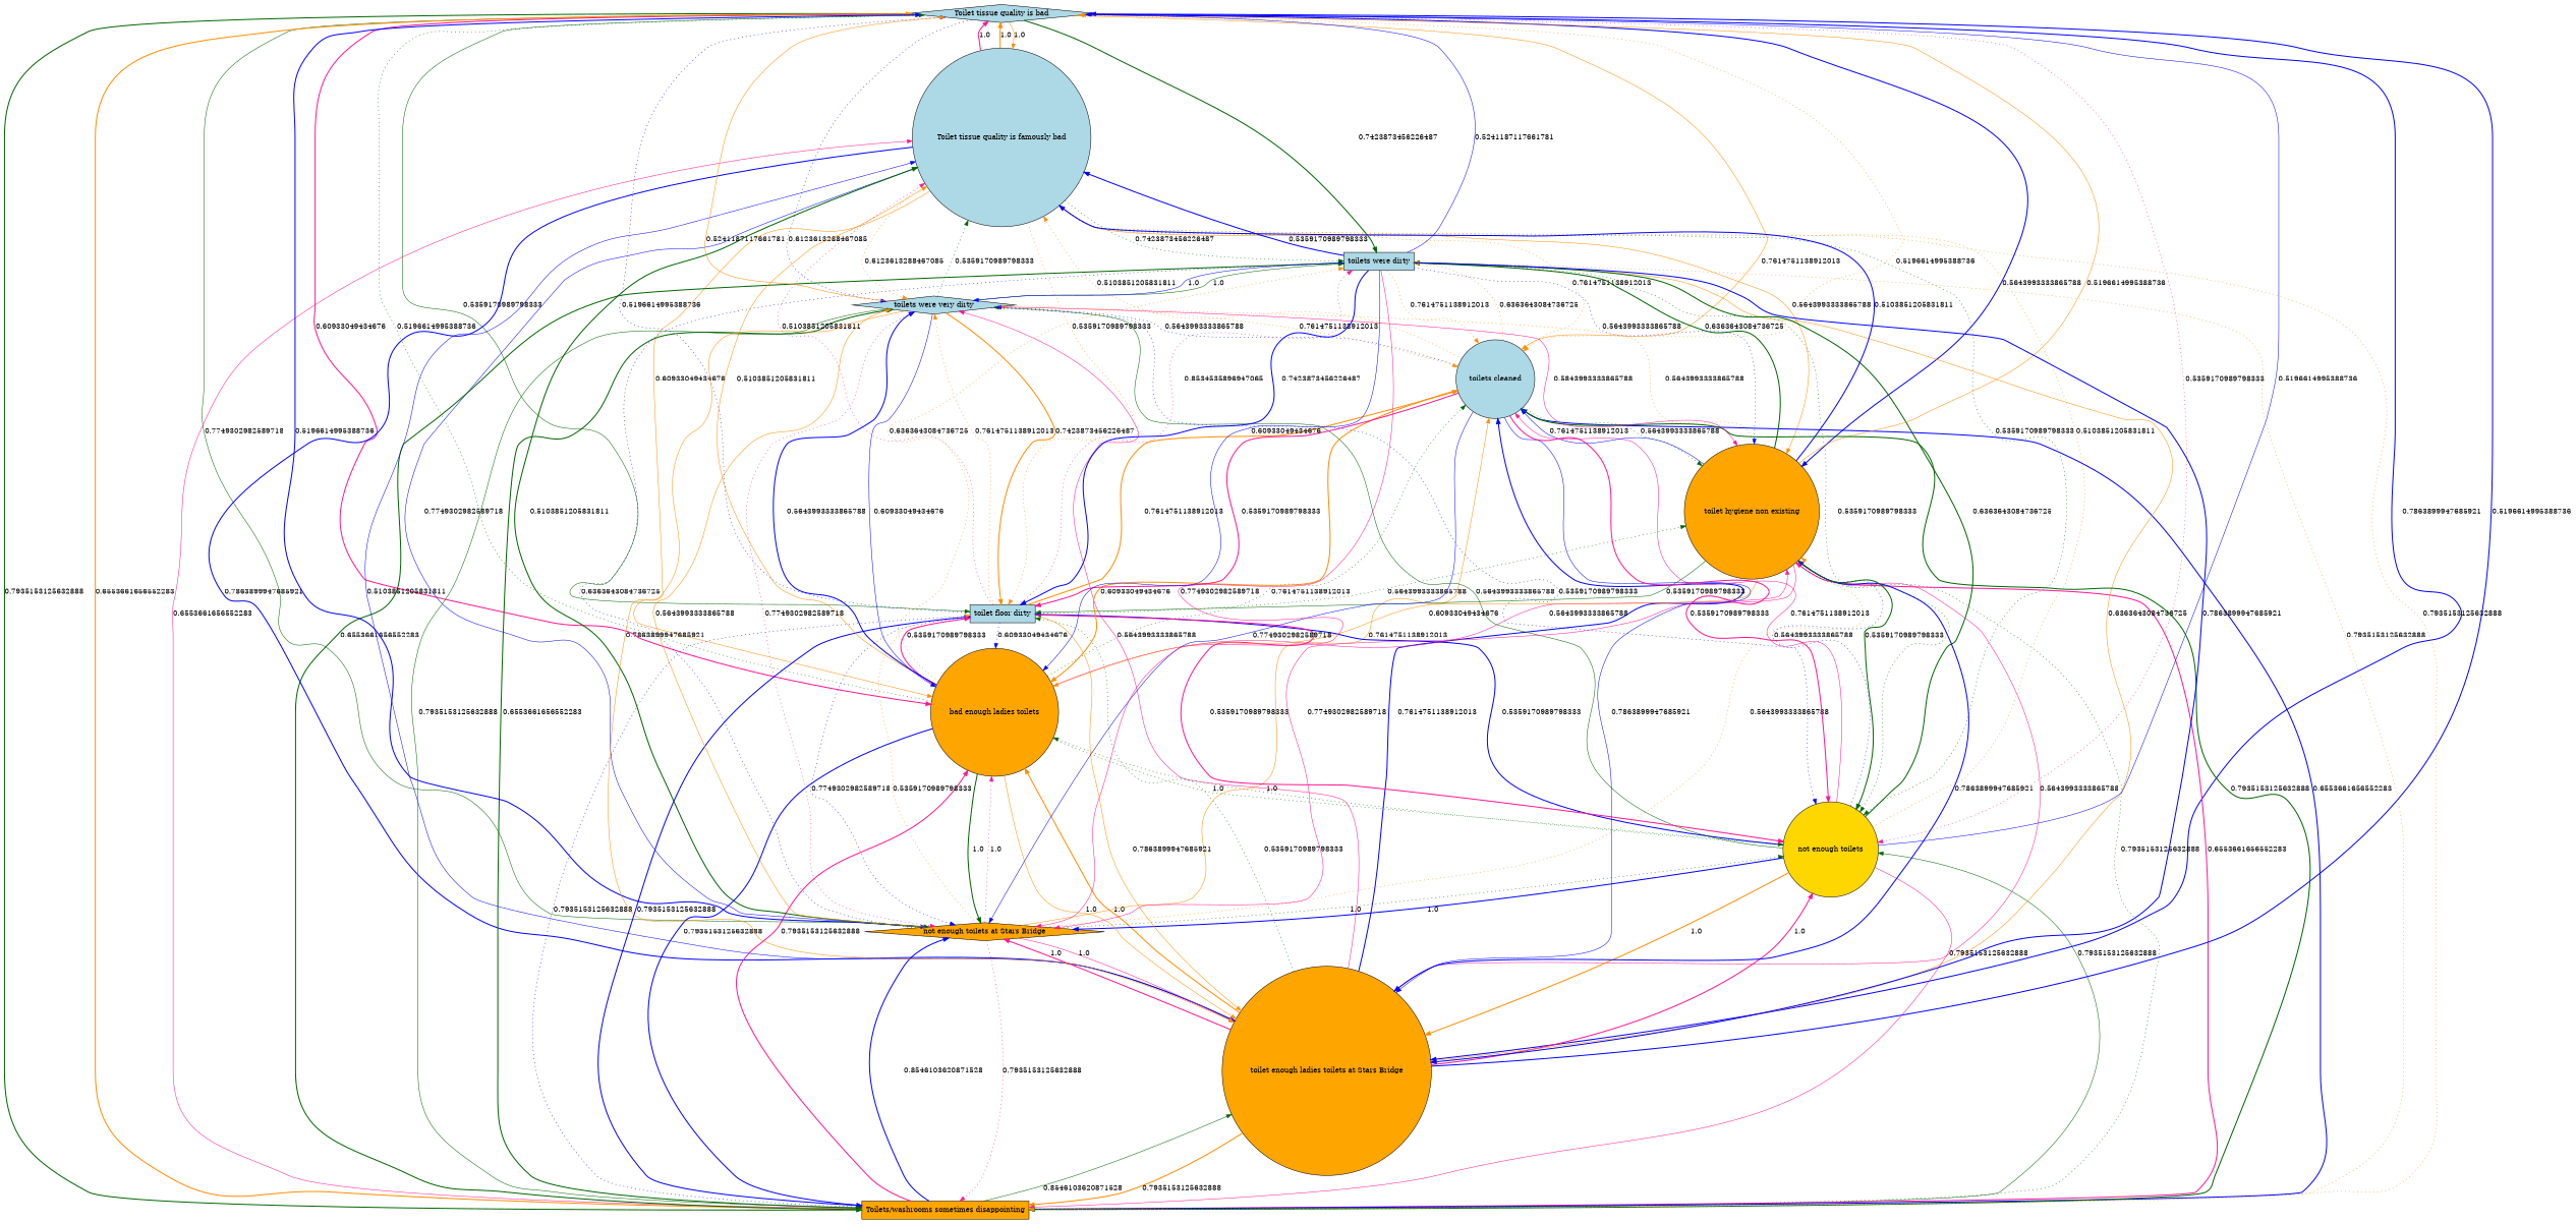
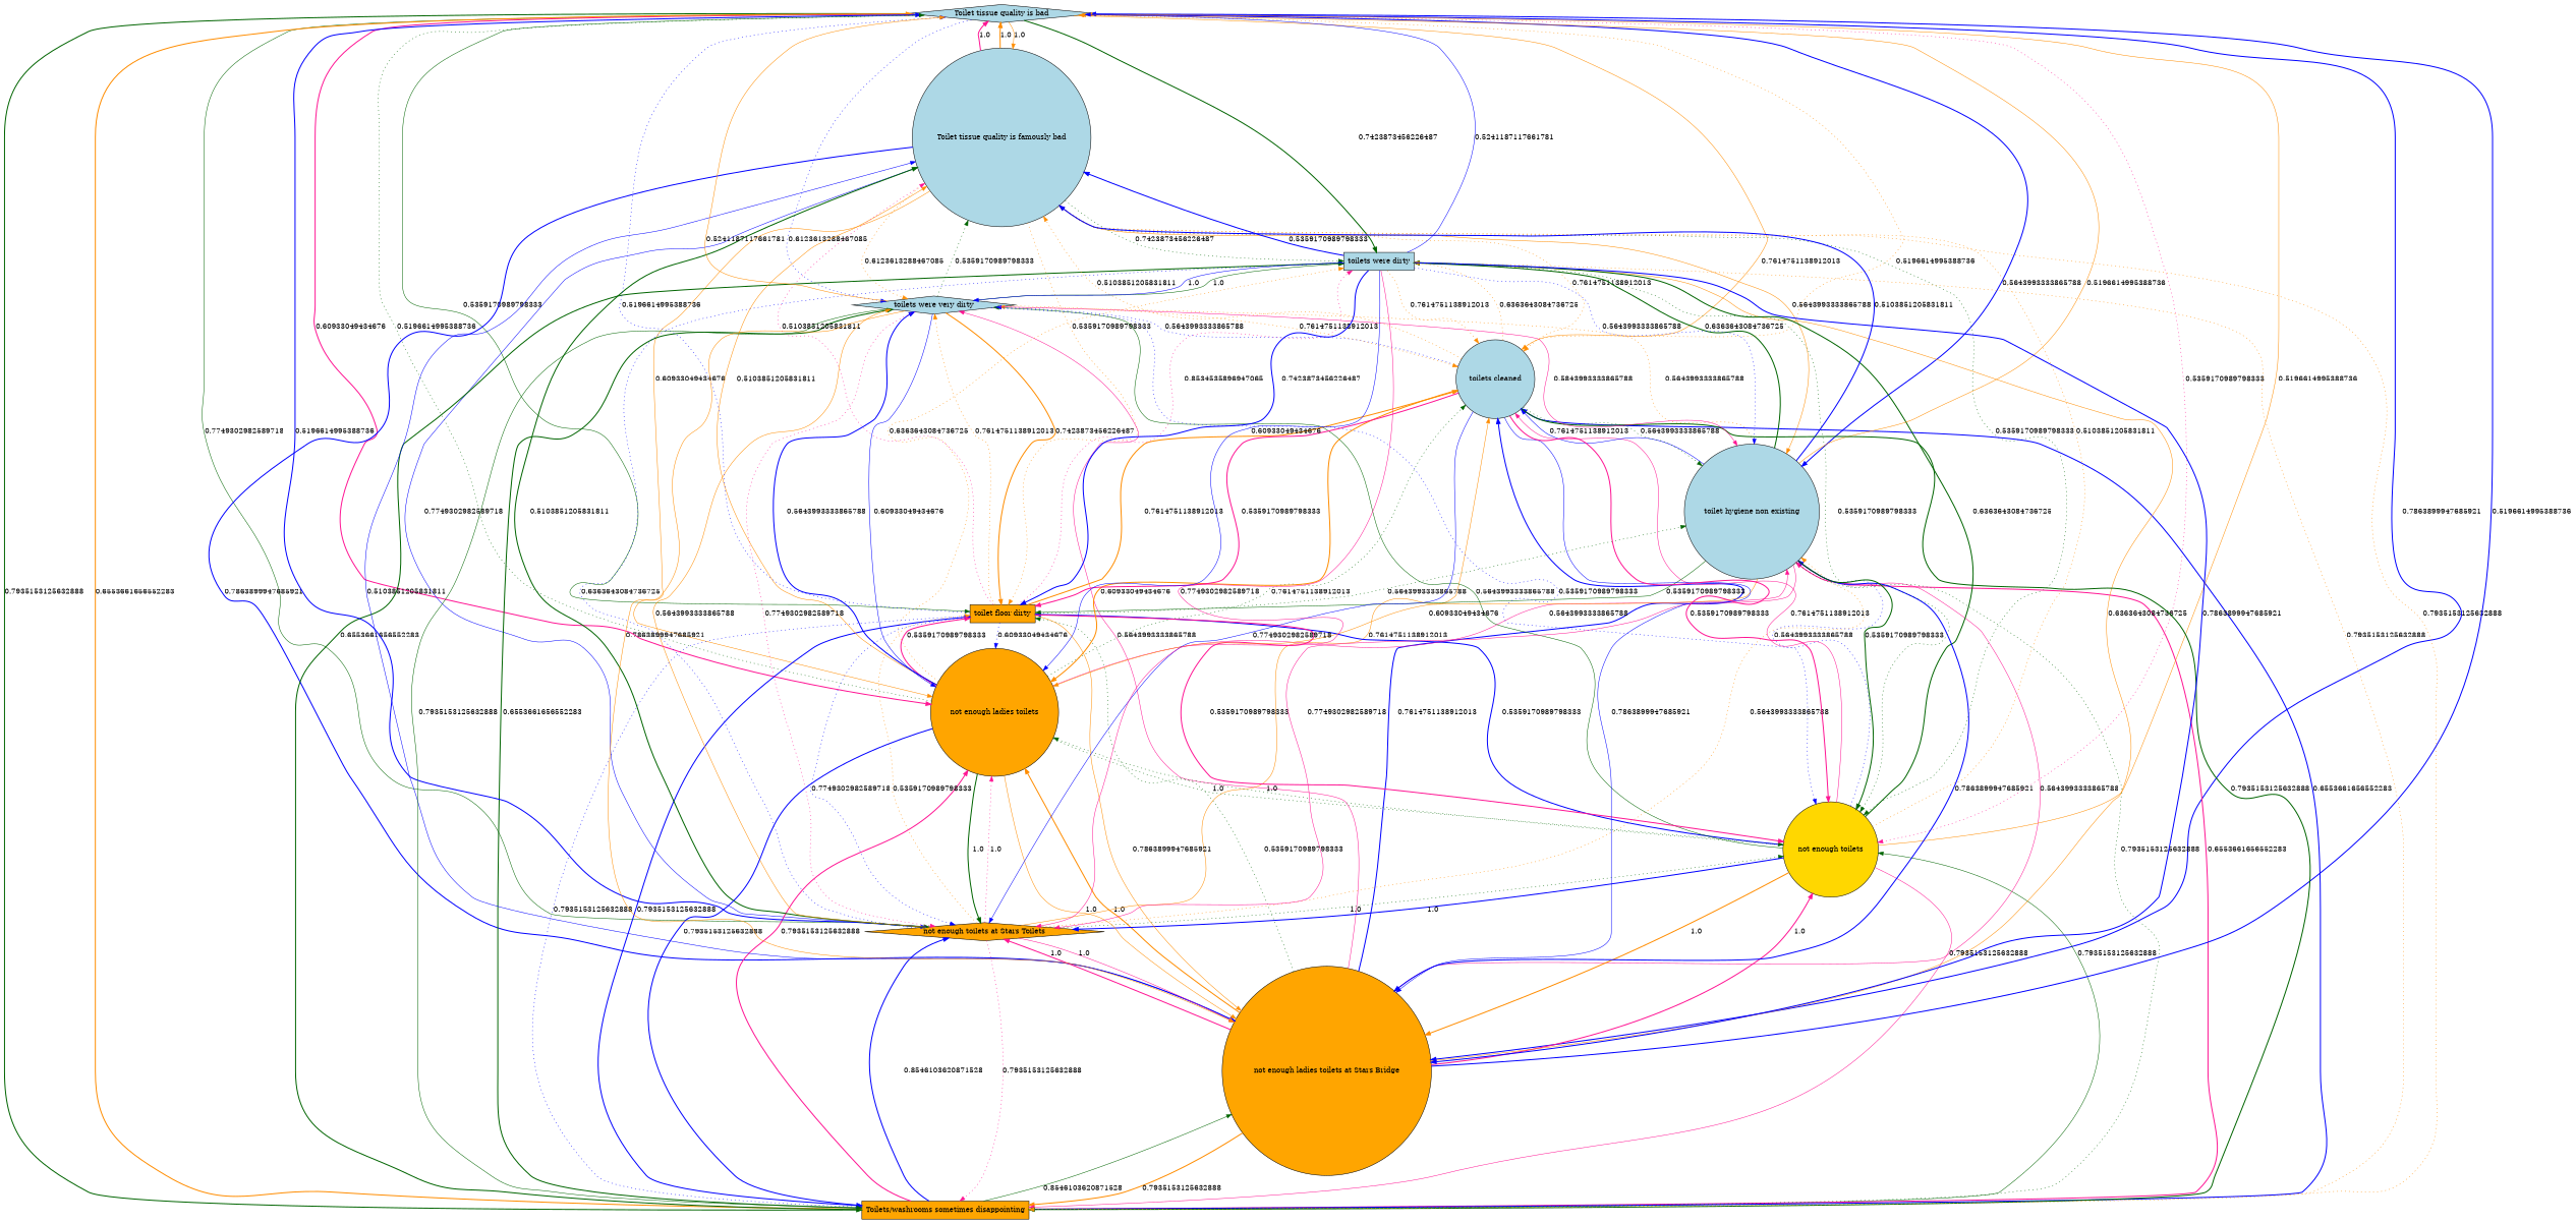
  digraph {
    node [fillcolor=lightblue shape=circle style=filled]
    edge [color=darkorange style=bold]
    "Toilet tissue quality is bad" [shape=diamond]
    "Toilet tissue quality is famously bad"
    "Toilets/washrooms sometimes disappointing" [fillcolor=orange shape=box]
-   "not enough ladies toilets at Stars Bridge" [fillcolor=orange label="toilet enough ladies toilets at Stars Bridge"]
-   "not enough toilets at Stars Bridge" [fillcolor=orange shape=diamond]
+   "not enough ladies toilets at Stars Bridge" [fillcolor=orange]
+   "not enough toilets at Stars Bridge" [fillcolor=orange shape=diamond label="not enough toilets at Stars Toilets"]
    "not enough toilets" [fillcolor=gold]
-   "not enough ladies toilets" [fillcolor=orange label="bad enough ladies toilets"]
-   "toilet floor dirty" [shape=box]
-   "toilet hygiene non existing" [fillcolor=orange]
+   "not enough ladies toilets" [fillcolor=orange]
+   "toilet floor dirty" [fillcolor=orange shape=box]
+   "toilet hygiene non existing"
    "toilets cleaned"
    "toilets were very dirty" [shape=diamond]
    "toilets were dirty" [shape=box]
    "Toilet tissue quality is bad" -> "Toilet tissue quality is famously bad" [label=1.0 style=solid]
    "Toilet tissue quality is bad" -> "Toilets/washrooms sometimes disappointing" [color=darkgreen label=0.7935153125632888]
    "Toilet tissue quality is bad" -> "not enough ladies toilets at Stars Bridge" [color=blue label=0.7863899947685921]
    "Toilet tissue quality is bad" -> "not enough toilets at Stars Bridge" [color=darkgreen label=0.7749302982589718 style=solid]
    "Toilet tissue quality is bad" -> "not enough toilets" [color=deeppink label=0.5359170989798333 style=dotted]
    "Toilet tissue quality is bad" -> "not enough ladies toilets" [color=deeppink label=0.60933049434676]
    "Toilet tissue quality is bad" -> "toilet floor dirty" [color=darkgreen label=0.5359170989798333 style=solid]
    "Toilet tissue quality is bad" -> "toilet hygiene non existing" [color=blue label=0.5643993333865788]
    "Toilet tissue quality is bad" -> "toilets cleaned" [label=0.7614751138912013 style=solid]
    "Toilet tissue quality is bad" -> "toilets were very dirty" [color=blue label=0.6123613288467085 style=dotted]
    "Toilet tissue quality is bad" -> "toilets were dirty" [color=darkgreen label=0.7423873456226487]
    "Toilet tissue quality is famously bad" -> "Toilet tissue quality is bad" [color=deeppink label=1.0]
    "Toilet tissue quality is famously bad" -> "Toilet tissue quality is bad" [label=1.0]
    "Toilet tissue quality is famously bad" -> "Toilets/washrooms sometimes disappointing" [label=0.7935153125632888 style=dotted]
    "Toilet tissue quality is famously bad" -> "not enough ladies toilets at Stars Bridge" [color=blue label=0.7863899947685921]
    "Toilet tissue quality is famously bad" -> "not enough toilets at Stars Bridge" [color=blue label=0.7749302982589718 style=solid]
    "Toilet tissue quality is famously bad" -> "not enough toilets" [color=darkgreen label=0.5359170989798333 style=dotted]
    "Toilet tissue quality is famously bad" -> "not enough ladies toilets" [label=0.60933049434676 style=solid]
    "Toilet tissue quality is famously bad" -> "toilet floor dirty" [label=0.5359170989798333 style=dotted]
    "Toilet tissue quality is famously bad" -> "toilet hygiene non existing" [label=0.5643993333865788 style=solid]
    "Toilet tissue quality is famously bad" -> "toilets cleaned" [label=0.7614751138912013 style=dotted]
    "Toilet tissue quality is famously bad" -> "toilets were very dirty" [label=0.6123613288467085 style=dotted]
    "Toilet tissue quality is famously bad" -> "toilets were dirty" [color=darkgreen label=0.7423873456226487 style=dotted]
    "Toilets/washrooms sometimes disappointing" -> "Toilet tissue quality is bad" [label=0.6553661656552283]
-   "Toilets/washrooms sometimes disappointing" -> "Toilet tissue quality is famously bad" [color=deeppink label=0.6553661656552283 style=solid]
    "Toilets/washrooms sometimes disappointing" -> "not enough ladies toilets at Stars Bridge" [color=darkgreen label=0.8546103620871528 style=solid]
    "Toilets/washrooms sometimes disappointing" -> "not enough toilets at Stars Bridge" [color=blue label=0.8546103620871528]
    "Toilets/washrooms sometimes disappointing" -> "not enough toilets" [color=darkgreen label=0.7935153125632888 style=solid]
    "Toilets/washrooms sometimes disappointing" -> "not enough ladies toilets" [color=deeppink label=0.7935153125632888]
    "Toilets/washrooms sometimes disappointing" -> "toilet floor dirty" [color=blue label=0.7935153125632888]
    "Toilets/washrooms sometimes disappointing" -> "toilet hygiene non existing" [color=deeppink label=0.6553661656552283]
    "Toilets/washrooms sometimes disappointing" -> "toilets cleaned" [color=blue label=0.6553661656552283]
    "Toilets/washrooms sometimes disappointing" -> "toilets were very dirty" [color=darkgreen label=0.6553661656552283]
    "Toilets/washrooms sometimes disappointing" -> "toilets were dirty" [color=darkgreen label=0.6553661656552283]
    "not enough ladies toilets at Stars Bridge" -> "Toilet tissue quality is bad" [color=blue label=0.5196614995388736]
    "not enough ladies toilets at Stars Bridge" -> "Toilet tissue quality is famously bad" [color=blue label=0.5103851205831811 style=solid]
    "not enough ladies toilets at Stars Bridge" -> "Toilets/washrooms sometimes disappointing" [label=0.7935153125632888]
    "not enough ladies toilets at Stars Bridge" -> "not enough toilets at Stars Bridge" [color=deeppink label=1.0]
    "not enough ladies toilets at Stars Bridge" -> "not enough toilets" [color=deeppink label=1.0]
    "not enough ladies toilets at Stars Bridge" -> "not enough ladies toilets" [label=1.0]
    "not enough ladies toilets at Stars Bridge" -> "toilet floor dirty" [color=darkgreen label=0.5359170989798333 style=dotted]
    "not enough ladies toilets at Stars Bridge" -> "toilet hygiene non existing" [color=deeppink label=0.5643993333865788 style=solid]
    "not enough ladies toilets at Stars Bridge" -> "toilets cleaned" [color=blue label=0.7614751138912013]
    "not enough ladies toilets at Stars Bridge" -> "toilets were very dirty" [color=deeppink label=0.5643993333865788 style=solid]
    "not enough ladies toilets at Stars Bridge" -> "toilets were dirty" [label=0.6363643084736725 style=solid]
    "not enough toilets at Stars Bridge" -> "Toilet tissue quality is bad" [color=blue label=0.5196614995388736]
    "not enough toilets at Stars Bridge" -> "Toilet tissue quality is famously bad" [color=darkgreen label=0.5103851205831811]
    "not enough toilets at Stars Bridge" -> "Toilets/washrooms sometimes disappointing" [color=deeppink label=0.7935153125632888 style=dotted]
    "not enough toilets at Stars Bridge" -> "not enough ladies toilets at Stars Bridge" [color=deeppink label=1.0 style=solid]
    "not enough toilets at Stars Bridge" -> "not enough toilets" [color=darkgreen label=1.0 style=dotted]
    "not enough toilets at Stars Bridge" -> "not enough ladies toilets" [color=deeppink label=1.0 style=dotted]
    "not enough toilets at Stars Bridge" -> "toilet floor dirty" [label=0.5359170989798333 style=dotted]
    "not enough toilets at Stars Bridge" -> "toilet hygiene non existing" [label=0.5643993333865788 style=dotted]
    "not enough toilets at Stars Bridge" -> "toilets cleaned" [label=0.7614751138912013 style=solid]
    "not enough toilets at Stars Bridge" -> "toilets were very dirty" [label=0.5643993333865788 style=solid]
    "not enough toilets at Stars Bridge" -> "toilets were dirty" [color=blue label=0.6363643084736725 style=dotted]
-   "not enough toilets" -> "Toilet tissue quality is bad" [color=blue label=0.5196614995388736 style=solid]
+   "not enough toilets" -> "Toilet tissue quality is bad" [label=0.5196614995388736 style=solid]
    "not enough toilets" -> "Toilet tissue quality is famously bad" [label=0.5103851205831811 style=dotted]
    "not enough toilets" -> "Toilets/washrooms sometimes disappointing" [color=deeppink label=0.7935153125632888 style=solid]
    "not enough toilets" -> "not enough ladies toilets at Stars Bridge" [label=1.0]
    "not enough toilets" -> "not enough toilets at Stars Bridge" [color=blue label=1.0]
    "not enough toilets" -> "not enough ladies toilets" [color=darkgreen label=1.0 style=dotted]
    "not enough toilets" -> "toilet floor dirty" [color=blue label=0.5359170989798333]
    "not enough toilets" -> "toilet hygiene non existing" [color=blue label=0.5643993333865788 style=dotted]
    "not enough toilets" -> "toilets cleaned" [color=deeppink label=0.7614751138912013 style=solid]
    "not enough toilets" -> "toilets were very dirty" [color=darkgreen label=0.5643993333865788 style=solid]
    "not enough toilets" -> "toilets were dirty" [color=darkgreen label=0.6363643084736725]
    "not enough ladies toilets" -> "Toilet tissue quality is bad" [color=darkgreen label=0.5196614995388736 style=dotted]
    "not enough ladies toilets" -> "Toilet tissue quality is famously bad" [label=0.5103851205831811 style=solid]
    "not enough ladies toilets" -> "Toilets/washrooms sometimes disappointing" [color=blue label=0.7935153125632888]
    "not enough ladies toilets" -> "not enough ladies toilets at Stars Bridge" [label=1.0 style=solid]
    "not enough ladies toilets" -> "not enough toilets at Stars Bridge" [color=darkgreen label=1.0]
    "not enough ladies toilets" -> "not enough toilets" [color=darkgreen label=1.0 style=dotted]
    "not enough ladies toilets" -> "toilet floor dirty" [color=deeppink label=0.5359170989798333]
    "not enough ladies toilets" -> "toilet hygiene non existing" [color=deeppink label=0.5643993333865788 style=solid]
    "not enough ladies toilets" -> "toilets cleaned" [color=darkgreen label=0.7614751138912013 style=dotted]
    "not enough ladies toilets" -> "toilets were very dirty" [color=blue label=0.5643993333865788]
    "not enough ladies toilets" -> "toilets were dirty" [label=0.6363643084736725 style=dotted]
    "toilet floor dirty" -> "Toilet tissue quality is bad" [color=blue label=0.5196614995388736 style=dotted]
    "toilet floor dirty" -> "Toilet tissue quality is famously bad" [color=deeppink label=0.5103851205831811 style=dotted]
    "toilet floor dirty" -> "Toilets/washrooms sometimes disappointing" [color=blue label=0.7935153125632888 style=dotted]
    "toilet floor dirty" -> "not enough ladies toilets at Stars Bridge" [label=0.7863899947685921 style=solid]
    "toilet floor dirty" -> "not enough toilets at Stars Bridge" [color=blue label=0.7749302982589718 style=dotted]
    "toilet floor dirty" -> "not enough toilets" [color=deeppink label=0.5359170989798333]
    "toilet floor dirty" -> "not enough ladies toilets" [color=blue label=0.60933049434676 style=dotted]
    "toilet floor dirty" -> "toilet hygiene non existing" [color=darkgreen label=0.5643993333865788 style=dotted]
    "toilet floor dirty" -> "toilets cleaned" [label=0.7614751138912013]
    "toilet floor dirty" -> "toilets were very dirty" [label=0.7614751138912013 style=dotted]
    "toilet floor dirty" -> "toilets were dirty" [color=deeppink label=0.8534535896947065 style=dotted]
    "toilet hygiene non existing" -> "Toilet tissue quality is bad" [label=0.5196614995388736 style=solid]
    "toilet hygiene non existing" -> "Toilet tissue quality is famously bad" [color=blue label=0.5103851205831811]
    "toilet hygiene non existing" -> "Toilets/washrooms sometimes disappointing" [color=darkgreen label=0.7935153125632888 style=dotted]
    "toilet hygiene non existing" -> "not enough ladies toilets at Stars Bridge" [color=blue label=0.7863899947685921]
    "toilet hygiene non existing" -> "not enough toilets at Stars Bridge" [color=deeppink label=0.7749302982589718 style=solid]
    "toilet hygiene non existing" -> "not enough toilets" [color=darkgreen label=0.5359170989798333]
    "toilet hygiene non existing" -> "not enough ladies toilets" [label=0.60933049434676 style=solid]
    "toilet hygiene non existing" -> "toilet floor dirty" [color=darkgreen label=0.5359170989798333 style=solid]
    "toilet hygiene non existing" -> "toilets cleaned" [color=blue label=0.7614751138912013 style=solid]
    "toilet hygiene non existing" -> "toilets were very dirty" [label=0.5643993333865788 style=dotted]
    "toilet hygiene non existing" -> "toilets were dirty" [color=darkgreen label=0.6363643084736725]
    "toilets cleaned" -> "Toilet tissue quality is bad" [label=0.5196614995388736 style=dotted]
    "toilets cleaned" -> "Toilet tissue quality is famously bad" [label=0.5103851205831811 style=dotted]
    "toilets cleaned" -> "Toilets/washrooms sometimes disappointing" [color=darkgreen label=0.7935153125632888]
    "toilets cleaned" -> "not enough ladies toilets at Stars Bridge" [color=blue label=0.7863899947685921 style=solid]
    "toilets cleaned" -> "not enough toilets at Stars Bridge" [color=blue label=0.7749302982589718 style=solid]
    "toilets cleaned" -> "not enough toilets" [color=deeppink label=0.5359170989798333]
    "toilets cleaned" -> "not enough ladies toilets" [label=0.60933049434676]
    "toilets cleaned" -> "toilet floor dirty" [color=deeppink label=0.5359170989798333]
    "toilets cleaned" -> "toilet hygiene non existing" [color=darkgreen label=0.5643993333865788 style=dotted]
    "toilets cleaned" -> "toilets were very dirty" [color=blue label=0.5643993333865788 style=dotted]
    "toilets cleaned" -> "toilets were dirty" [label=0.6363643084736725 style=dotted]
    "toilets were very dirty" -> "Toilet tissue quality is bad" [label=0.5241187117661781 style=solid]
    "toilets were very dirty" -> "Toilet tissue quality is famously bad" [color=darkgreen label=0.5359170989798333 style=dotted]
    "toilets were very dirty" -> "Toilets/washrooms sometimes disappointing" [color=darkgreen label=0.7935153125632888 style=solid]
    "toilets were very dirty" -> "not enough ladies toilets at Stars Bridge" [label=0.7863899947685921 style=solid]
    "toilets were very dirty" -> "not enough toilets at Stars Bridge" [color=deeppink label=0.7749302982589718 style=dotted]
    "toilets were very dirty" -> "not enough toilets" [color=blue label=0.5359170989798333 style=dotted]
    "toilets were very dirty" -> "not enough ladies toilets" [color=blue label=0.60933049434676 style=solid]
    "toilets were very dirty" -> "toilet floor dirty" [label=0.7423873456226487]
    "toilets were very dirty" -> "toilet hygiene non existing" [color=deeppink label=0.5843993333865788 style=solid]
    "toilets were very dirty" -> "toilets cleaned" [label=0.7614751138912013 style=dotted]
    "toilets were very dirty" -> "toilets were dirty" [color=darkgreen label=1.0 style=solid]
    "toilets were dirty" -> "Toilet tissue quality is bad" [color=blue label=0.5241187117661781 style=solid]
    "toilets were dirty" -> "Toilet tissue quality is famously bad" [color=blue label=0.5359170989798333]
    "toilets were dirty" -> "Toilets/washrooms sometimes disappointing" [label=0.7935153125632888 style=dotted]
    "toilets were dirty" -> "not enough ladies toilets at Stars Bridge" [color=blue label=0.7863899947685921]
    "toilets were dirty" -> "not enough toilets at Stars Bridge" [color=deeppink label=0.7749302982589718 style=solid]
    "toilets were dirty" -> "not enough toilets" [color=darkgreen label=0.5359170989798333 style=dotted]
    "toilets were dirty" -> "not enough ladies toilets" [color=blue label=0.60933049434676 style=solid]
    "toilets were dirty" -> "toilet floor dirty" [color=blue label=0.7423873456226487]
    "toilets were dirty" -> "toilet hygiene non existing" [color=blue label=0.5643993333865788 style=dotted]
    "toilets were dirty" -> "toilets cleaned" [label=0.7614751138912013 style=dotted]
    "toilets were dirty" -> "toilets were very dirty" [color=blue label=1.0 style=solid]
  }
